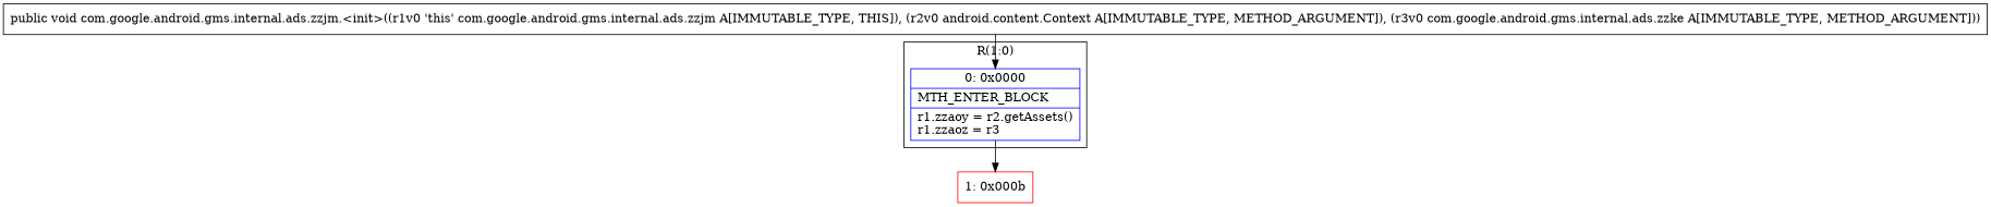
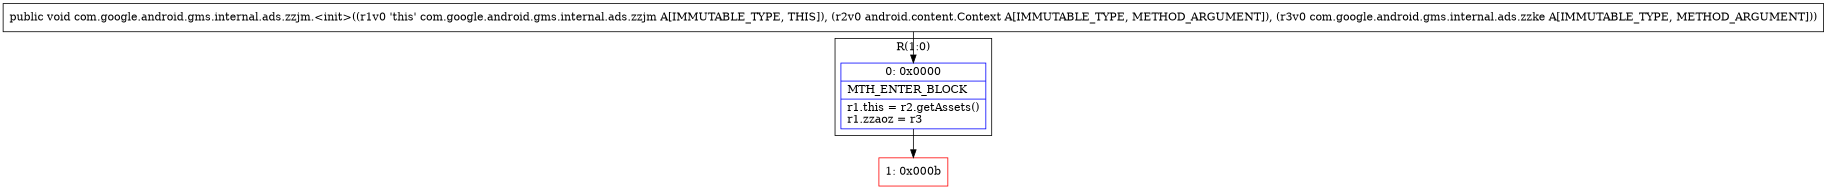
  digraph {
    node [shape=record]
-   n1 [color=blue label="{0\:\ 0x0000|MTH_ENTER_BLOCK\l|r1.zzaoy = r2.getAssets()\lr1.zzaoz = r3\l}"]
+   n1 [color=blue label="{0\:\ 0x0000|MTH_ENTER_BLOCK\l|r1.this = r2.getAssets()\lr1.zzaoz = r3\l}"]
    n2 [color=red label="{1\:\ 0x000b}"]
    n3 [label="{public void com.google.android.gms.internal.ads.zzjm.\<init\>((r1v0 'this' com.google.android.gms.internal.ads.zzjm A[IMMUTABLE_TYPE, THIS]), (r2v0 android.content.Context A[IMMUTABLE_TYPE, METHOD_ARGUMENT]), (r3v0 com.google.android.gms.internal.ads.zzke A[IMMUTABLE_TYPE, METHOD_ARGUMENT])) }"]
    subgraph cluster_1 {
      label="R(1:0)"
      n1
    }
    n1 -> n2
    n3 -> n1
  }
